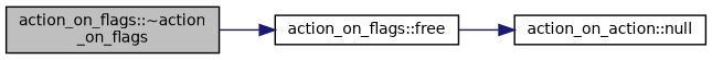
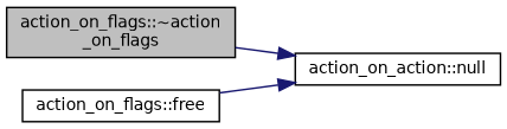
  digraph {
    fontname="DejaVu Sans"
    rankdir=LR
    node [color=black fillcolor=white fontname="DejaVu Sans" fontsize=10 shape=record style=filled]
    edge [color=midnightblue fontname="DejaVu Sans" fontsize=10 labelfontname=Helvetica labelfontsize=10 style=solid]
    n1 [fillcolor=grey75 fontcolor=black height=0.2 label="action_on_flags::~action\l_on_flags" width=0.4]
    n2 [height=0.2 label="action_on_flags::free" width=0.4]
    n3 [height=0.2 label="action_on_action::null" width=0.4]
-   n1 -> n2
+   n1 -> n3
    n2 -> n3
  }
